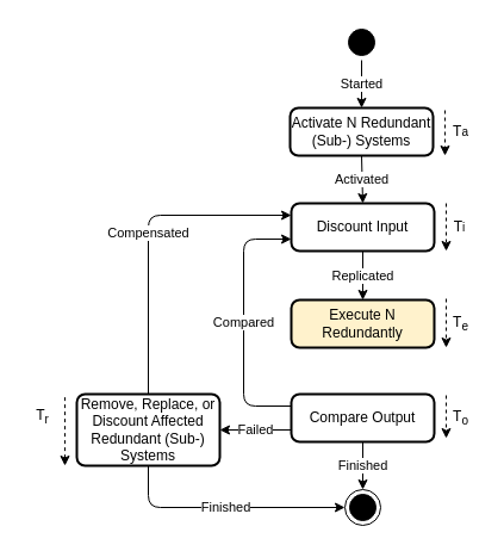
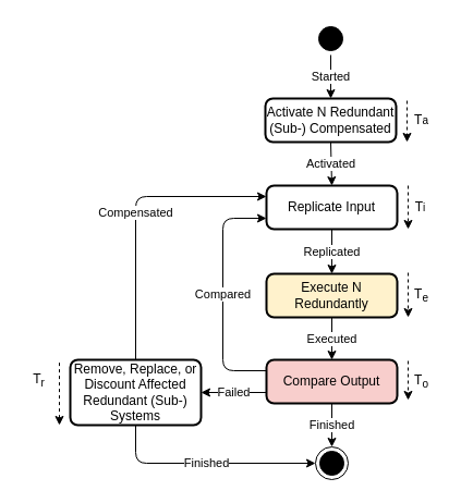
  <mxCell id="0" />
  <mxCell id="1" parent="0" />
  <mxCell id="2" value="" style="ellipse;html=1;shape=startState;fillColor=#000000;strokeColor=#000000;" parent="1" vertex="1"><mxGeometry x="288" y="20" width="30" height="30" as="geometry" /></mxCell>
  <mxCell id="3" value="Started" style="endArrow=classic;html=1;entryX=0.5;entryY=0;entryDx=0;entryDy=0;" parent="1" source="2" target="11" edge="1"><mxGeometry width="50" height="50" relative="1" as="geometry"><mxPoint x="703" y="410" as="sourcePoint" /><mxPoint x="753" y="360" as="targetPoint" /></mxGeometry></mxCell>
  <mxCell id="4" value="" style="ellipse;html=1;shape=endState;fillColor=#000000;strokeColor=#000000;" parent="1" vertex="1"><mxGeometry x="289" y="410" width="30" height="30" as="geometry" /></mxCell>
  <mxCell id="5" value="Finished" style="endArrow=classic;html=1;exitX=0.5;exitY=1;exitDx=0;exitDy=0;" parent="1" source="6" target="4" edge="1"><mxGeometry width="50" height="50" relative="1" as="geometry"><mxPoint x="434" y="480" as="sourcePoint" /><mxPoint x="684" y="560" as="targetPoint" /></mxGeometry></mxCell>
- <mxCell id="6" value="Compare Output" style="rounded=1;whiteSpace=wrap;html=1;absoluteArcSize=1;arcSize=14;strokeWidth=2;" parent="1" vertex="1"><mxGeometry x="244" y="330" width="120" height="40" as="geometry" /></mxCell>
+ <mxCell id="6" value="Compare Output" style="rounded=1;whiteSpace=wrap;html=1;absoluteArcSize=1;arcSize=14;strokeWidth=2;fillColor=#f8cecc;" parent="1" vertex="1"><mxGeometry x="244" y="330" width="120" height="40" as="geometry" /></mxCell>
  <mxCell id="7" value="Remove, Replace, or Discount Affected Redundant (Sub-) Systems" style="rounded=1;whiteSpace=wrap;html=1;absoluteArcSize=1;arcSize=14;strokeWidth=2;" parent="1" vertex="1"><mxGeometry x="64" y="330" width="120" height="60" as="geometry" /></mxCell>
  <mxCell id="8" value="Failed" style="endArrow=classic;html=1;exitX=0;exitY=0.75;exitDx=0;exitDy=0;entryX=1;entryY=0.5;entryDx=0;entryDy=0;" parent="1" source="6" target="7" edge="1"><mxGeometry width="50" height="50" relative="1" as="geometry"><mxPoint x="284" y="429" as="sourcePoint" /><mxPoint x="344" y="390" as="targetPoint" /></mxGeometry></mxCell>
  <mxCell id="9" value="" style="endArrow=classic;html=1;dashed=1;" parent="1" edge="1"><mxGeometry width="50" height="50" relative="1" as="geometry"><mxPoint x="374" y="331" as="sourcePoint" /><mxPoint x="374" y="367" as="targetPoint" /></mxGeometry></mxCell>
  <mxCell id="10" value="T&lt;sub&gt;o&lt;/sub&gt;" style="text;html=1;align=center;verticalAlign=middle;resizable=0;points=[];autosize=1;" parent="1" vertex="1"><mxGeometry x="371" y="340" width="30" height="20" as="geometry" /></mxCell>
- <mxCell id="11" value="Activate N Redundant&lt;br&gt;(Sub-) Systems" style="rounded=1;whiteSpace=wrap;html=1;absoluteArcSize=1;arcSize=14;strokeWidth=2;" parent="1" vertex="1"><mxGeometry x="243" y="90" width="120" height="40" as="geometry" /></mxCell>
+ <mxCell id="11" value="Activate N Redundant&lt;br&gt;(Sub-) Compensated" style="rounded=1;whiteSpace=wrap;html=1;absoluteArcSize=1;arcSize=14;strokeWidth=2;" parent="1" vertex="1"><mxGeometry x="243" y="90" width="120" height="40" as="geometry" /></mxCell>
  <mxCell id="12" value="Replicated" style="endArrow=classic;html=1;exitX=0.5;exitY=1;exitDx=0;exitDy=0;entryX=0.5;entryY=0;entryDx=0;entryDy=0;" parent="1" source="21" target="17" edge="1"><mxGeometry width="50" height="50" relative="1" as="geometry"><mxPoint x="314" y="147" as="sourcePoint" /><mxPoint x="344" y="229" as="targetPoint" /></mxGeometry></mxCell>
  <mxCell id="13" value="" style="endArrow=classic;html=1;dashed=1;" parent="1" edge="1"><mxGeometry width="50" height="50" relative="1" as="geometry"><mxPoint x="373" y="92" as="sourcePoint" /><mxPoint x="373" y="130" as="targetPoint" /></mxGeometry></mxCell>
  <mxCell id="14" value="T&lt;font size=&quot;1&quot;&gt;a&lt;/font&gt;" style="text;html=1;align=center;verticalAlign=middle;resizable=0;points=[];autosize=1;" parent="1" vertex="1"><mxGeometry x="371" y="100" width="30" height="20" as="geometry" /></mxCell>
  <mxCell id="15" value="" style="endArrow=none;html=1;dashed=1;endFill=0;startArrow=classic;startFill=1;" parent="1" edge="1"><mxGeometry width="50" height="50" relative="1" as="geometry"><mxPoint x="54" y="390" as="sourcePoint" /><mxPoint x="54" y="330" as="targetPoint" /></mxGeometry></mxCell>
  <mxCell id="16" value="T&lt;sub&gt;r&lt;/sub&gt;" style="text;html=1;align=center;verticalAlign=middle;resizable=0;points=[];autosize=1;" parent="1" vertex="1"><mxGeometry x="20" y="339" width="30" height="20" as="geometry" /></mxCell>
  <mxCell id="17" value="Execute N Redundantly" style="rounded=1;whiteSpace=wrap;html=1;absoluteArcSize=1;arcSize=14;strokeWidth=2;fillColor=#fff2cc;" parent="1" vertex="1"><mxGeometry x="244" y="251" width="120" height="40" as="geometry" /></mxCell>
  <mxCell id="18" value="" style="endArrow=classic;html=1;dashed=1;" parent="1" edge="1"><mxGeometry width="50" height="50" relative="1" as="geometry"><mxPoint x="374" y="250" as="sourcePoint" /><mxPoint x="374" y="291" as="targetPoint" /></mxGeometry></mxCell>
  <mxCell id="19" value="T&lt;sub&gt;e&lt;/sub&gt;" style="text;html=1;align=center;verticalAlign=middle;resizable=0;points=[];autosize=1;" parent="1" vertex="1"><mxGeometry x="371" y="261" width="30" height="20" as="geometry" /></mxCell>
- <mxCell id="21" value="Discount Input" style="rounded=1;whiteSpace=wrap;html=1;absoluteArcSize=1;arcSize=14;strokeWidth=2;" parent="1" vertex="1"><mxGeometry x="244" y="170" width="120" height="40" as="geometry" /></mxCell>
+ <mxCell id="20" value="Executed" style="endArrow=classic;html=1;exitX=0.5;exitY=1;exitDx=0;exitDy=0;entryX=0.5;entryY=0;entryDx=0;entryDy=0;" parent="1" source="17" target="6" edge="1"><mxGeometry width="50" height="50" relative="1" as="geometry"><mxPoint x="344" y="380" as="sourcePoint" /><mxPoint x="304" y="320" as="targetPoint" /></mxGeometry></mxCell>
+ <mxCell id="21" value="Replicate Input" style="rounded=1;whiteSpace=wrap;html=1;absoluteArcSize=1;arcSize=14;strokeWidth=2;" parent="1" vertex="1"><mxGeometry x="244" y="170" width="120" height="40" as="geometry" /></mxCell>
  <mxCell id="22" value="" style="endArrow=classic;html=1;dashed=1;" parent="1" edge="1"><mxGeometry width="50" height="50" relative="1" as="geometry"><mxPoint x="374" y="170" as="sourcePoint" /><mxPoint x="374" y="210" as="targetPoint" /></mxGeometry></mxCell>
  <mxCell id="23" value="T&lt;font size=&quot;1&quot;&gt;i&lt;/font&gt;" style="text;html=1;align=center;verticalAlign=middle;resizable=0;points=[];autosize=1;" parent="1" vertex="1"><mxGeometry x="370" y="180" width="30" height="20" as="geometry" /></mxCell>
  <mxCell id="24" value="Activated" style="endArrow=classic;html=1;exitX=0.5;exitY=1;exitDx=0;exitDy=0;entryX=0.5;entryY=0;entryDx=0;entryDy=0;" parent="1" source="11" target="21" edge="1"><mxGeometry width="50" height="50" relative="1" as="geometry"><mxPoint x="413" y="190" as="sourcePoint" /><mxPoint x="323" y="160" as="targetPoint" /></mxGeometry></mxCell>
  <mxCell id="25" value="Compared" style="endArrow=classic;html=1;exitX=0;exitY=0.25;exitDx=0;exitDy=0;entryX=0;entryY=0.75;entryDx=0;entryDy=0;" parent="1" source="6" target="21" edge="1"><mxGeometry width="50" height="50" relative="1" as="geometry"><mxPoint x="114" y="320" as="sourcePoint" /><mxPoint x="164" y="270" as="targetPoint" /><Array as="points"><mxPoint x="204" y="340" /><mxPoint x="204" y="200" /></Array></mxGeometry></mxCell>
  <mxCell id="26" value="Compensated" style="endArrow=classic;html=1;exitX=0.5;exitY=0;exitDx=0;exitDy=0;entryX=0;entryY=0.25;entryDx=0;entryDy=0;" parent="1" source="7" target="21" edge="1"><mxGeometry width="50" height="50" relative="1" as="geometry"><mxPoint x="254" y="310" as="sourcePoint" /><mxPoint x="304" y="260" as="targetPoint" /><Array as="points"><mxPoint x="124" y="180" /></Array></mxGeometry></mxCell>
  <mxCell id="27" value="Finished" style="endArrow=classic;html=1;entryX=0;entryY=0.5;entryDx=0;entryDy=0;exitX=0.5;exitY=1;exitDx=0;exitDy=0;" parent="1" source="7" target="4" edge="1"><mxGeometry width="50" height="50" relative="1" as="geometry"><mxPoint x="404" y="370" as="sourcePoint" /><mxPoint x="454" y="320" as="targetPoint" /><Array as="points"><mxPoint x="124" y="425" /></Array></mxGeometry></mxCell>
